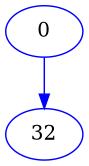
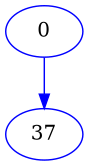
  digraph {
    node [color=blue]
    0
-   32
+   32 [label=37]
    0 -> 32 [color=blue]
  }
